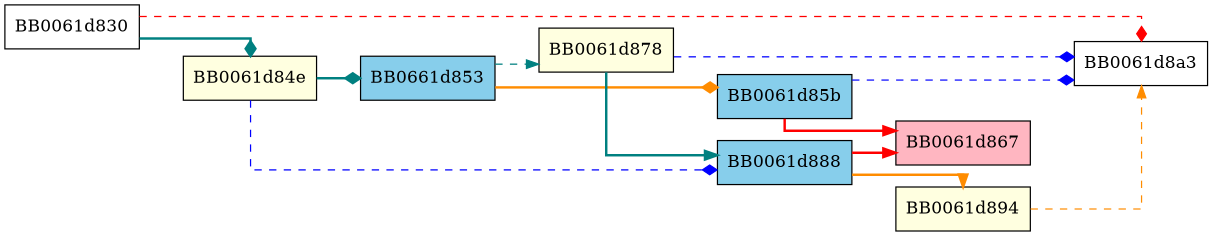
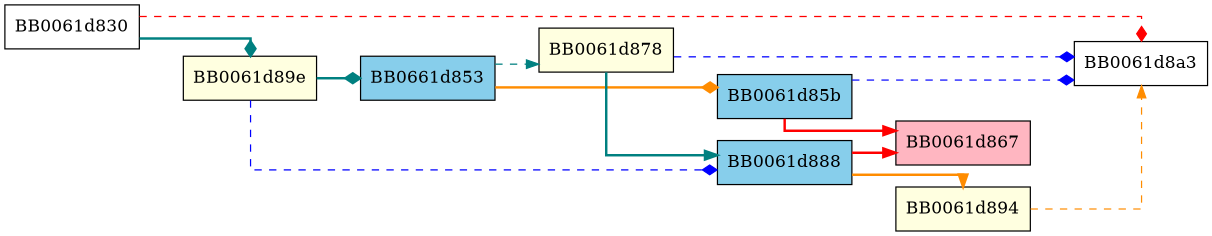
  digraph {
    rankdir=LR
    splines=ortho
    node [fillcolor=lightyellow shape=box style=filled]
    edge [arrowhead=diamond color=teal style=bold]
    BB0061d830 [fillcolor=white]
    BB0061d8a3 [fillcolor=white]
-   BB0061d84e
+   BB0061d84e [label=BB0061d89e]
    n4 [fillcolor=skyblue label=BB0661d853]
    BB0061d888 [fillcolor=skyblue]
    BB0061d867 [fillcolor=lightpink]
    BB0061d878
    BB0061d85b [fillcolor=skyblue]
    BB0061d894
    BB0061d830 -> BB0061d8a3 [color=red style=dashed]
    BB0061d830 -> BB0061d84e
    BB0061d84e -> n4
    BB0061d84e -> BB0061d888 [color=blue style=dashed]
    n4 -> BB0061d878 [arrowhead=normal style=dashed]
    n4 -> BB0061d85b [color=darkorange]
    BB0061d888 -> BB0061d867 [arrowhead=normal color=red]
    BB0061d888 -> BB0061d894 [arrowhead=normal color=darkorange]
    BB0061d878 -> BB0061d8a3 [color=blue style=dashed]
    BB0061d878 -> BB0061d888 [arrowhead=normal]
    BB0061d85b -> BB0061d8a3 [color=blue style=dashed]
    BB0061d85b -> BB0061d867 [arrowhead=normal color=red]
    BB0061d894 -> BB0061d8a3 [arrowhead=normal color=darkorange style=dashed]
  }
